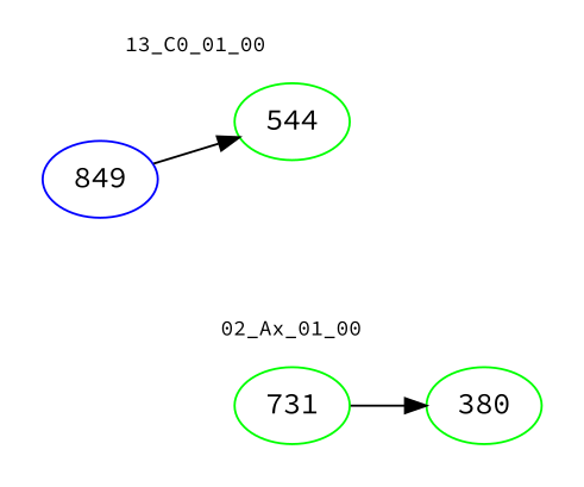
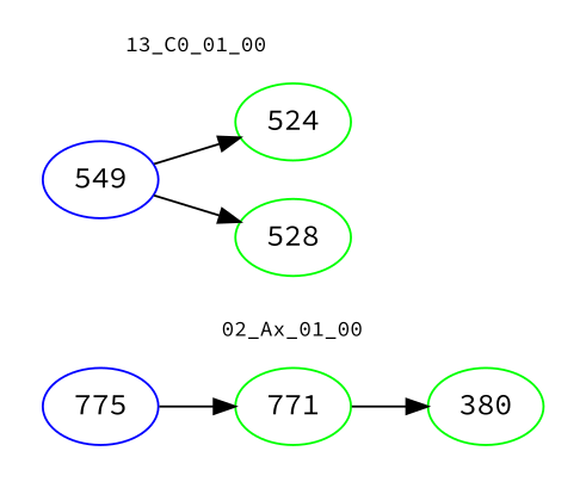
  digraph {
    fontname="Source Code Pro"
    rankdir=LR
    node [color=green fontname="Source Code Pro"]
    edge [color=black fontname="Source Code Pro"]
-   n2 [label=731]
+   n1 [color=blue label=775]
+   n2 [label=771]
    n3 [label=380]
-   n4 [color=blue label=849]
-   n6 [label=544]
+   n4 [color=blue label=549]
+   n5 [label=528]
+   n6 [label=524]
    subgraph cluster_1 {
      color=white
      fontsize=10
      label="02_Ax_01_00"
+     n1
      n2
      n3
    }
    subgraph cluster_2 {
      color=white
      fontsize=10
      label="13_C0_01_00"
      n4
+     n5
      n6
    }
+   n1 -> n2
    n2 -> n3
+   n4 -> n5
    n4 -> n6
  }
